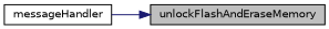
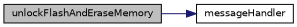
  digraph {
    rankdir=RL
    node [color=black fontname=Helvetica fontsize=10 shape=record style=filled]
    n1 [fillcolor=grey75 fontcolor=black height=0.2 label=unlockFlashAndEraseMemory width=0.4]
    n2 [fillcolor=white height=0.2 label=messageHandler width=0.4]
-   n1 -> n2 [color=midnightblue dir=back fontname=Helvetica fontsize=10 labelfontname=Helvetica labelfontsize=10 style=solid]
+   n2 -> n1 [color=midnightblue dir=back fontname=Helvetica fontsize=10 labelfontname=Helvetica labelfontsize=10 style=solid]
  }
